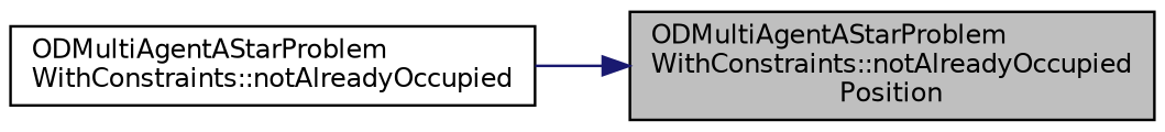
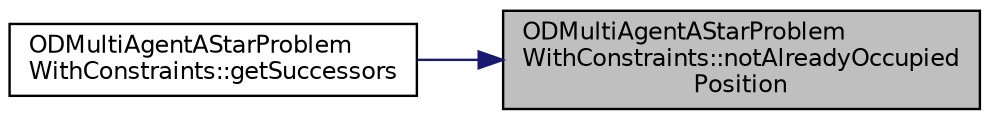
  digraph {
    rankdir=RL
    node [color=black fontname=Helvetica fontsize=10 shape=record style=filled]
    n1 [fillcolor=grey75 fontcolor=black height=0.2 label="ODMultiAgentAStarProblem\lWithConstraints::notAlreadyOccupied\lPosition" width=0.4]
-   n2 [fillcolor=white height=0.2 label="ODMultiAgentAStarProblem\lWithConstraints::notAlreadyOccupied" width=0.4]
+   n2 [fillcolor=white height=0.2 label="ODMultiAgentAStarProblem\lWithConstraints::getSuccessors" width=0.4]
    n1 -> n2 [color=midnightblue dir=back fontname=Helvetica fontsize=10 labelfontname=Helvetica labelfontsize=10 style=solid]
  }
